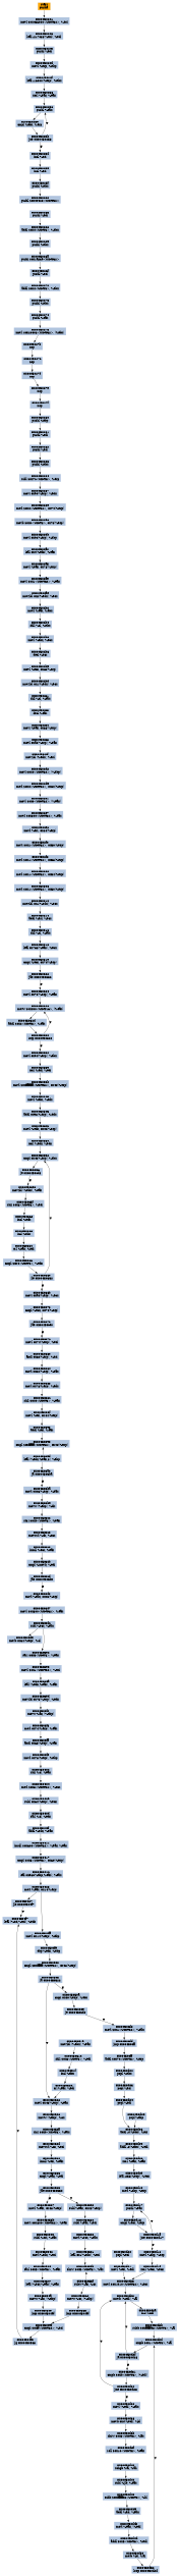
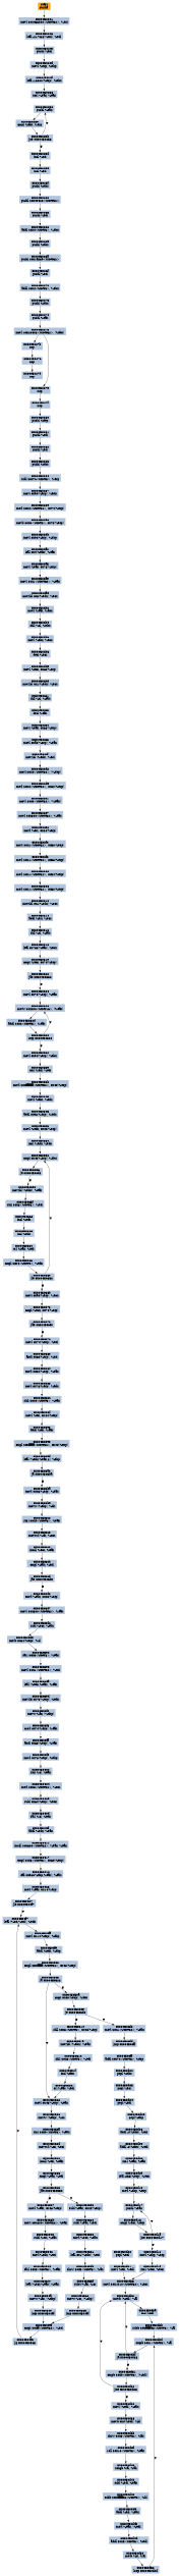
  digraph {
    node [color=lightsteelblue fillcolor=lightsteelblue shape=rectangle style=filled]
    edge [color="#000000"]
    n1 [color=lightgrey fillcolor=orange label="start\npusha "]
    n2 [label="0x00450241\nmovl $0x436000<UINT32>, %esi"]
    n3 [label="0x00450246\nleal -217088(%esi), %edi"]
    n4 [label="0x0045024c\npushl %edi"]
    n5 [label="0x0045024d\nmovl %esp, %ebp"]
    n6 [label="0x0045024f\nleal -16000(%esp), %ebx"]
    n7 [label="0x00450256\nxorl %eax, %eax"]
    n8 [label="0x00450258\npushl %eax"]
    n9 [label="0x00450259\ncmpl %ebx, %esp"]
    n10 [label="0x0045025b\njne 0x00450258"]
    n11 [label="0x0045025d\nincl %esi"]
    n12 [label="0x0045025e\nincl %esi"]
    n13 [label="0x0045025f\npushl %ebx"]
    n14 [label="0x00450260\npushl $0x4e425<UINT32>"]
    n15 [label="0x00450265\npushl %edi"]
    n16 [label="0x00450266\naddl $0x4<UINT8>, %ebx"]
    n17 [label="0x00450269\npushl %ebx"]
    n18 [label="0x0045026a\npushl $0x1a239<UINT32>"]
    n19 [label="0x0045026f\npushl %esi"]
    n20 [label="0x00450270\naddl $0x4<UINT8>, %ebx"]
    n21 [label="0x00450273\npushl %ebx"]
    n22 [label="0x00450274\npushl %eax"]
    n23 [label="0x00450275\nmovl $0x20003<UINT32>, (%ebx)"]
    n24 [label="0x0045027b\nnop "]
    n25 [label="0x0045027c\nnop "]
    n26 [label="0x0045027d\nnop "]
    n27 [label="0x0045027e\nnop "]
    n28 [label="0x0045027f\nnop "]
    n29 [label="0x00450280\npushl %ebp"]
    n30 [label="0x00450281\npushl %edi"]
    n31 [label="0x00450282\npushl %esi"]
    n32 [label="0x00450283\npushl %ebx"]
    n33 [label="0x00450284\nsubl $0x7c<UINT8>, %esp"]
    n34 [label="0x00450287\nmovl 0x90(%esp), %edx"]
    n35 [label="0x0045028e\nmovl $0x0<UINT32>, 0x74(%esp)"]
    n36 [label="0x00450296\nmovb $0x0<UINT8>, 0x73(%esp)"]
    n37 [label="0x0045029b\nmovl 0x9c(%esp), %ebp"]
    n38 [label="0x004502a2\nleal 0x4(%edx), %eax"]
    n39 [label="0x004502a5\nmovl %eax, 0x78(%esp)"]
    n40 [label="0x004502a9\nmovl $0x1<UINT32>, %eax"]
    n41 [label="0x004502ae\nmovzbl 0x2(%edx), %ecx"]
    n42 [label="0x004502b2\nmovl %eax, %ebx"]
    n43 [label="0x004502b4\nshll %cl, %ebx"]
    n44 [label="0x004502b6\nmovl %ebx, %ecx"]
    n45 [label="0x004502b8\ndecl %ecx"]
    n46 [label="0x004502b9\nmovl %ecx, 0x6c(%esp)"]
    n47 [label="0x004502bd\nmovzbl 0x1(%edx), %ecx"]
    n48 [label="0x004502c1\nshll %cl, %eax"]
    n49 [label="0x004502c3\ndecl %eax"]
    n50 [label="0x004502c4\nmovl %eax, 0x68(%esp)"]
    n51 [label="0x004502c8\nmovl 0xa8(%esp), %eax"]
    n52 [label="0x004502cf\nmovzbl (%edx), %esi"]
    n53 [label="0x004502d2\nmovl $0x0<UINT32>, (%ebp)"]
    n54 [label="0x004502d9\nmovl $0x0<UINT32>, 0x60(%esp)"]
    n55 [label="0x004502e1\nmovl $0x0<UINT32>, (%eax)"]
    n56 [label="0x004502e7\nmovl $0x300<UINT32>, %eax"]
    n57 [label="0x004502ec\nmovl %esi, 0x64(%esp)"]
    n58 [label="0x004502f0\nmovl $0x1<UINT32>, 0x5c(%esp)"]
    n59 [label="0x004502f8\nmovl $0x1<UINT32>, 0x58(%esp)"]
    n60 [label="0x00450300\nmovl $0x1<UINT32>, 0x54(%esp)"]
    n61 [label="0x00450308\nmovl $0x1<UINT32>, 0x50(%esp)"]
    n62 [label="0x00450310\nmovzbl 0x1(%edx), %ecx"]
    n63 [label="0x00450314\naddl %esi, %ecx"]
    n64 [label="0x00450316\nshll %cl, %eax"]
    n65 [label="0x00450318\nleal 0x736(%eax), %ecx"]
    n66 [label="0x0045031e\ncmpl %ecx, 0x74(%esp)"]
    n67 [label="0x00450322\njae 0x00450332"]
    n68 [label="0x00450324\nmovl 0x78(%esp), %eax"]
    n69 [label="0x00450328\nmovw $0x400<UINT16>, (%eax)"]
    n70 [label="0x0045032d\naddl $0x2<UINT8>, %eax"]
    n71 [label="0x00450330\nloop 0x00450328"]
    n72 [label="0x00450332\nmovl 0x94(%esp), %ebx"]
    n73 [label="0x00450339\nxorl %edi, %edi"]
    n74 [label="0x0045033b\nmovl $0xffffffff<UINT32>, 0x48(%esp)"]
    n75 [label="0x00450343\nmovl %ebx, %edx"]
    n76 [label="0x00450345\naddl 0x98(%esp), %edx"]
    n77 [label="0x0045034c\nmovl %edx, 0x4c(%esp)"]
    n78 [label="0x00450350\nxorl %edx, %edx"]
    n79 [label="0x00450352\ncmpl 0x4c(%esp), %ebx"]
    n80 [label="0x00450356\nje 0x00450cd8"]
    n81 [label="0x0045035c\nmovzbl (%ebx), %eax"]
    n82 [label="0x0045035f\nshll $0x8<UINT8>, %edi"]
    n83 [label="0x00450362\nincl %edx"]
    n84 [label="0x00450363\nincl %ebx"]
    n85 [label="0x00450364\norl %eax, %edi"]
    n86 [label="0x00450366\ncmpl $0x4<UINT8>, %edx"]
    n87 [label="0x00450369\njle 0x00450352"]
    n88 [label="0x0045036b\nmovl 0xa4(%esp), %ecx"]
    n89 [label="0x00450372\ncmpl %ecx, 0x74(%esp)"]
    n90 [label="0x00450376\njae 0x00450ce0"]
    n91 [label="0x0045037c\nmovl 0x74(%esp), %esi"]
    n92 [label="0x00450380\nandl 0x6c(%esp), %esi"]
    n93 [label="0x00450384\nmovl 0x60(%esp), %eax"]
    n94 [label="0x00450388\nmovl 0x78(%esp), %edx"]
    n95 [label="0x0045038c\nshll $0x4<UINT8>, %eax"]
    n96 [label="0x0045038f\nmovl %esi, 0x44(%esp)"]
    n97 [label="0x00450393\naddl %esi, %eax"]
    n98 [label="0x00450395\ncmpl $0xffffff<UINT32>, 0x48(%esp)"]
    n99 [label="0x0045039d\nleal (%edx,%eax,2), %ebp"]
    n100 [label="0x004503a0\nja 0x004503ba"]
    n101 [label="0x004503ba\nmovl 0x48(%esp), %eax"]
    n102 [label="0x004503be\nmovw (%ebp), %dx"]
    n103 [label="0x004503c2\nshrl $0xb<UINT8>, %eax"]
    n104 [label="0x004503c5\nmovzwl %dx, %ecx"]
    n105 [label="0x004503c8\nimull %ecx, %eax"]
-   n106 [label="0x004503cb\ncmpl %movb, %edi"]
+   n106 [label="0x004503cb\ncmpl %eax, %edi"]
    n107 [label="0x004503cd\njae 0x004505b0"]
    n108 [label="0x004503d3\nmovl %eax, 0x48(%esp)"]
    n109 [label="0x004503d7\nmovl $0x800<UINT32>, %eax"]
    n110 [label="0x004503dc\nsubl %ecx, %eax"]
    n111 [label="0x004503de\nmovb 0x64(%esp), %cl"]
    n112 [label="0x004503e2\nsarl $0x5<UINT8>, %eax"]
    n113 [label="0x004503e5\nmovl $0x1<UINT32>, %esi"]
    n114 [label="0x004503ea\nleal (%edx,%eax), %eax"]
    n115 [label="0x004503ed\nmovzbl 0x73(%esp), %edx"]
    n116 [label="0x004503f2\nmovw %ax, (%ebp)"]
    n117 [label="0x004503f6\nmovl 0x74(%esp), %eax"]
    n118 [label="0x004503fa\nandl 0x68(%esp), %eax"]
    n119 [label="0x004503fe\nmovl 0x78(%esp), %ebp"]
    n120 [label="0x00450402\nshll %cl, %eax"]
    n121 [label="0x00450404\nmovl $0x8<UINT32>, %ecx"]
    n122 [label="0x00450409\nsubl 0x64(%esp), %ecx"]
    n123 [label="0x0045040d\nsarl %cl, %edx"]
    n124 [label="0x0045040f\naddl %edx, %eax"]
    n125 [label="0x00450411\nimull $0x600<UINT32>, %eax, %eax"]
    n126 [label="0x00450417\ncmpl $0x6<UINT8>, 0x60(%esp)"]
    n127 [label="0x0045041c\nleal 0xe6c(%ebp,%eax), %eax"]
    n128 [label="0x00450423\nmovl %eax, 0x14(%esp)"]
    n129 [label="0x00450427\njle 0x004504f7"]
    n130 [label="0x004504f7\nleal (%esi,%esi), %edx"]
    n131 [label="0x004504fa\nmovl 0x14(%esp), %ebp"]
-   n132 [label="0x004504fe\nebp %edx, %ebp"]
+   n132 [label="0x004504fe\naddl %edx, %ebp"]
    n133 [label="0x00450500\ncmpl $0xffffff<UINT32>, 0x48(%esp)"]
    n134 [label="0x00450508\nja 0x00450522"]
    n135 [label="0x00450522\nmovl 0x48(%esp), %eax"]
    n136 [label="0x0045050a\ncmpl 0x4c(%esp), %ebx"]
    n137 [label="0x00450526\nmovw (%ebp), %cx"]
    n138 [label="0x0045050e\nje 0x00450cd8"]
    n139 [label="0x0045052a\nshrl $0xb<UINT8>, %eax"]
    n140 [label="0x0045052d\nmovzwl %cx, %esi"]
    n141 [label="0x00450530\nimull %esi, %eax"]
    n142 [label="0x00450533\ncmpl %eax, %edi"]
    n143 [label="0x00450535\njae 0x00450550"]
    n144 [label="0x00450537\nmovl %eax, 0x48(%esp)"]
    n145 [label="0x00450550\nsubl %eax, 0x48(%esp)"]
    n146 [label="0x0045053b\nmovl $0x800<UINT32>, %eax"]
    n147 [label="0x00450554\nsubl %eax, %edi"]
    n148 [label="0x00450540\nsubl %esi, %eax"]
    n149 [label="0x00450542\nmovl %edx, %esi"]
    n150 [label="0x00450544\nsarl $0x5<UINT8>, %eax"]
    n151 [label="0x00450547\nleal (%ecx,%eax), %eax"]
    n152 [label="0x0045054a\nmovw %ax, (%ebp)"]
    n153 [label="0x0045054e\njmp 0x004504ef"]
    n154 [label="0x004504ef\ncmpl $0xff<UINT32>, %esi"]
    n155 [label="0x004504f5\njg 0x00450568"]
    n156 [label="0x00450556\nmovl %ecx, %eax"]
    n157 [label="0x00450551\nleal 0x1(%edx), %esi"]
    n158 [label="0x0045055b\nshrw $0x5<UINT8>, %ax"]
    n159 [label="0x0045055f\nsubw %ax, %cx"]
    n160 [label="0x00450562\nmovw %cx, (%ebp)"]
    n161 [label="0x00450566\njmp 0x004504ef"]
+   n162 [label="0x00450514\nshll $0x8<UINT8>, 0x48(%esp)"]
    n163 [label="0x00450cd8\nmovl $0x1<UINT32>, %eax"]
    n164 [label="0x00450519\nmovzbl (%ebx), %eax"]
    n165 [label="0x00450cdd\njmp 0x00450cff"]
    n166 [label="0x0045051c\nshll $0x8<UINT8>, %edi"]
    n167 [label="0x0045051f\nincl %ebx"]
    n168 [label="0x00450520\norl %eax, %edi"]
    n169 [label="0x00450cff\naddl $0x7c<UINT8>, %esp"]
    n170 [label="0x00450d02\npopl %ebx"]
    n171 [label="0x00450d03\npopl %esi"]
    n172 [label="0x00450d04\npopl %edi"]
    n173 [label="0x00450d05\npopl %ebp"]
    n174 [label="0x00450d06\naddl -4(%ebx), %esi"]
    n175 [label="0x00450d09\naddl -8(%ebx), %edi"]
    n176 [label="0x00450d0c\nxorl %eax, %eax"]
    n177 [label="0x00450d0e\nleal -256(%esp), %ecx"]
    n178 [label="0x00450d15\nmovl %ebp, %esp"]
    n179 [label="0x00450d17\npushl %eax"]
    n180 [label="0x00450d18\ncmpl %ecx, %esp"]
    n181 [label="0x00450d1a\njne 0x00450d17"]
    n182 [label="0x00450d1c\nmovl %ebp, %esp"]
    n183 [label="0x00450d1e\nxorl %ecx, %ecx"]
    n184 [label="0x00450d23\nmovl $0x1910<UINT32>, %ecx"]
    n185 [label="0x00450d20\npopl %esi"]
    n186 [label="0x00450d21\nmovl %esi, %edi"]
    n187 [label="0x00450d28\nmovb (%edi), %al"]
    n188 [label="0x00450d2a\nincl %edi"]
    n189 [label="0x00450d2b\nsubb $0xffffffe8<UINT8>, %al"]
    n190 [label="0x00450d2d\ncmpb $0x1<UINT8>, %al"]
    n191 [label="0x00450d2f\nja 0x00450d28"]
    n192 [label="0x00450d31\ncmpb $0xb<UINT8>, (%edi)"]
    n193 [label="0x00450d34\njne 0x00450d28"]
    n194 [label="0x00450d36\nmovl (%edi), %eax"]
    n195 [label="0x00450d38\nmovb 0x4(%edi), %bl"]
    n196 [label="0x00450d3b\nshrw $0x8<UINT8>, %ax"]
    n197 [label="0x00450d3f\nroll $0x10<UINT8>, %eax"]
    n198 [label="0x00450d42\nxchgb %al, %ah"]
-   n199 [label="0x00450d44\nsubl %jle, %eax"]
+   n199 [label="0x00450d44\nsubl %edi, %eax"]
    n200 [label="0x00450d46\nsubb $0xffffffe8<UINT8>, %bl"]
    n201 [label="0x00450d49\naddl %esi, %eax"]
    n202 [label="0x00450d4b\nmovl %eax, (%edi)"]
    n203 [label="0x00450d4d\naddl $0x5<UINT8>, %edi"]
    n204 [label="0x00450d50\nmovb %bl, %al"]
    n205 [label="0x00450d52\nloop 0x00450d2d"]
    n1 -> n2
    n2 -> n3
    n3 -> n4
    n4 -> n5
    n5 -> n6
    n6 -> n7
-   n7 -> n8
    n8 -> n9
    n9 -> n10
    n10 -> n8 [label=T]
    n10 -> n11 [label=F]
    n11 -> n12
    n12 -> n13
    n13 -> n14
+   n14 -> n15
    n15 -> n16
    n16 -> n17
    n17 -> n18
    n18 -> n19
    n19 -> n20
    n20 -> n21
    n21 -> n22
    n22 -> n23
    n23 -> n24
    n24 -> n25
    n25 -> n26
-   n26 -> n27
+   n23 -> n27
    n27 -> n28
    n28 -> n29
    n29 -> n30
    n30 -> n31
    n31 -> n32
    n32 -> n33
    n33 -> n34
    n34 -> n35
    n35 -> n36
    n36 -> n37
    n37 -> n38
    n38 -> n39
    n39 -> n40
    n40 -> n41
    n41 -> n42
    n42 -> n43
    n43 -> n44
    n44 -> n45
    n45 -> n46
    n46 -> n47
    n47 -> n48
    n48 -> n49
    n49 -> n50
    n50 -> n51
    n51 -> n52
    n52 -> n53
    n53 -> n54
    n54 -> n55
    n55 -> n56
    n56 -> n57
    n57 -> n58
    n58 -> n59
    n59 -> n60
    n60 -> n61
    n61 -> n62
    n62 -> n63
    n63 -> n64
    n64 -> n65
    n65 -> n66
    n66 -> n67
    n67 -> n68 [label=F]
    n68 -> n69
    n69 -> n70
    n70 -> n71
    n71 -> n69 [label=T]
    n71 -> n72 [label=F]
    n72 -> n73
    n73 -> n74
    n74 -> n75
    n75 -> n76
    n76 -> n77
    n77 -> n78
    n78 -> n79
    n79 -> n80
    n80 -> n81 [label=F]
    n81 -> n82
    n82 -> n83
    n83 -> n84
    n84 -> n85
    n85 -> n86
    n86 -> n87
    n87 -> n79 [label=T]
    n87 -> n88 [label=F]
    n88 -> n89
    n89 -> n90
    n90 -> n91 [label=F]
    n91 -> n92
    n92 -> n93
    n93 -> n94
    n94 -> n95
    n95 -> n96
    n96 -> n97
    n97 -> n98
-   n99 -> n98
+   n98 -> n99
    n99 -> n100
    n100 -> n101 [label=F]
    n101 -> n102
    n102 -> n103
    n103 -> n104
    n104 -> n105
    n105 -> n106
    n106 -> n107
    n107 -> n108 [label=F]
+   n108 -> n109
    n109 -> n110
    n110 -> n111
-   n110 -> n112
+   n111 -> n112
    n112 -> n113
    n113 -> n114
    n114 -> n115
    n115 -> n116
    n116 -> n117
    n117 -> n118
    n118 -> n119
    n119 -> n120
    n120 -> n121
    n121 -> n122
    n122 -> n123
    n123 -> n124
    n124 -> n125
    n125 -> n126
    n126 -> n127
    n127 -> n128
    n128 -> n129
    n129 -> n130 [label=T]
-   n128 -> n131
+   n130 -> n131
    n131 -> n132
    n132 -> n133
    n133 -> n134
    n134 -> n135 [label=T]
    n134 -> n136 [label=F]
    n135 -> n137
    n136 -> n138
    n137 -> n139
+   n138 -> n162 [label=F]
    n138 -> n163 [label=T]
    n139 -> n140
    n140 -> n141
    n141 -> n142
    n142 -> n143
    n143 -> n144 [label=F]
    n143 -> n145 [label=T]
    n144 -> n146
    n145 -> n147
    n146 -> n148
    n147 -> n156
    n148 -> n149
    n149 -> n150
    n150 -> n151
    n151 -> n152
    n152 -> n153
    n153 -> n154
    n154 -> n155
    n155 -> n130 [label=T]
    n156 -> n157
    n157 -> n158
-   n159 -> n158
+   n158 -> n159
    n159 -> n160
    n160 -> n161
    n161 -> n154
+   n162 -> n164
    n163 -> n165
    n164 -> n166
-   n165 -> n169
    n166 -> n167
    n167 -> n168
    n168 -> n135
    n169 -> n170
    n170 -> n171
    n171 -> n172
-   n172 -> n174
+   n172 -> n173
    n173 -> n174
    n174 -> n175
    n175 -> n176
    n176 -> n177
+   n177 -> n178
    n178 -> n179
    n179 -> n180
    n180 -> n181
    n181 -> n179 [label=T]
    n181 -> n182 [label=F]
    n182 -> n183
    n183 -> n184
    n184 -> n187
    n185 -> n186
    n186 -> n184
    n187 -> n188
    n188 -> n189
    n189 -> n190
    n190 -> n191
    n191 -> n187 [label=T]
    n191 -> n192 [label=F]
    n192 -> n193
    n193 -> n187 [label=T]
    n193 -> n194 [label=F]
    n194 -> n195
    n195 -> n196
    n196 -> n197
+   n197 -> n198
    n198 -> n199
    n199 -> n200
    n200 -> n201
    n201 -> n202
    n202 -> n203
    n203 -> n204
    n204 -> n205
    n205 -> n190 [label=T]
  }
